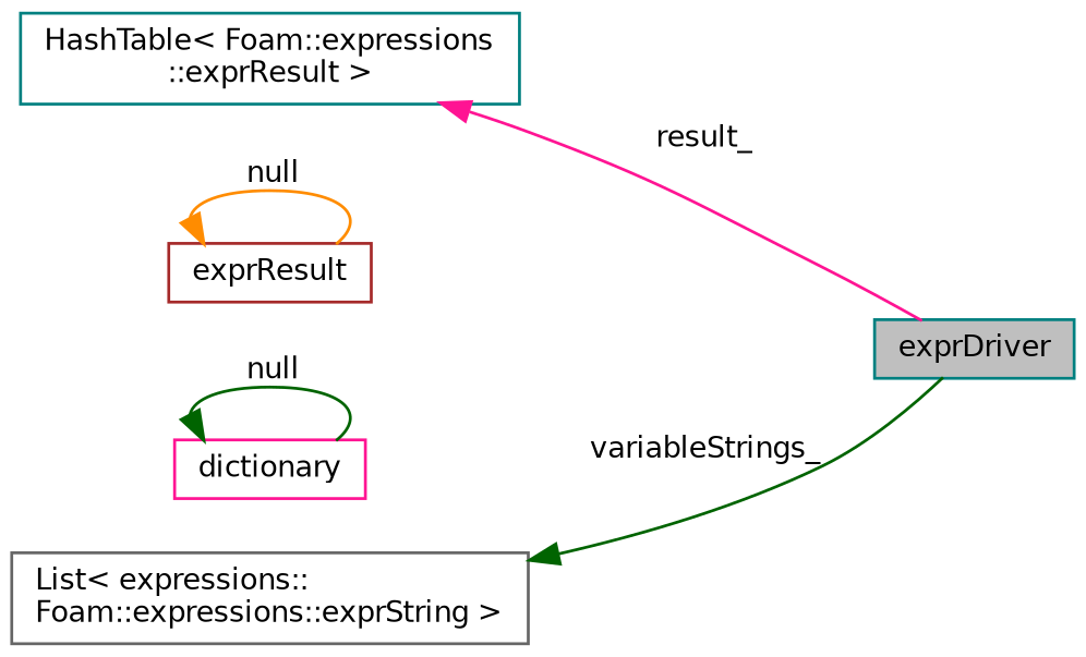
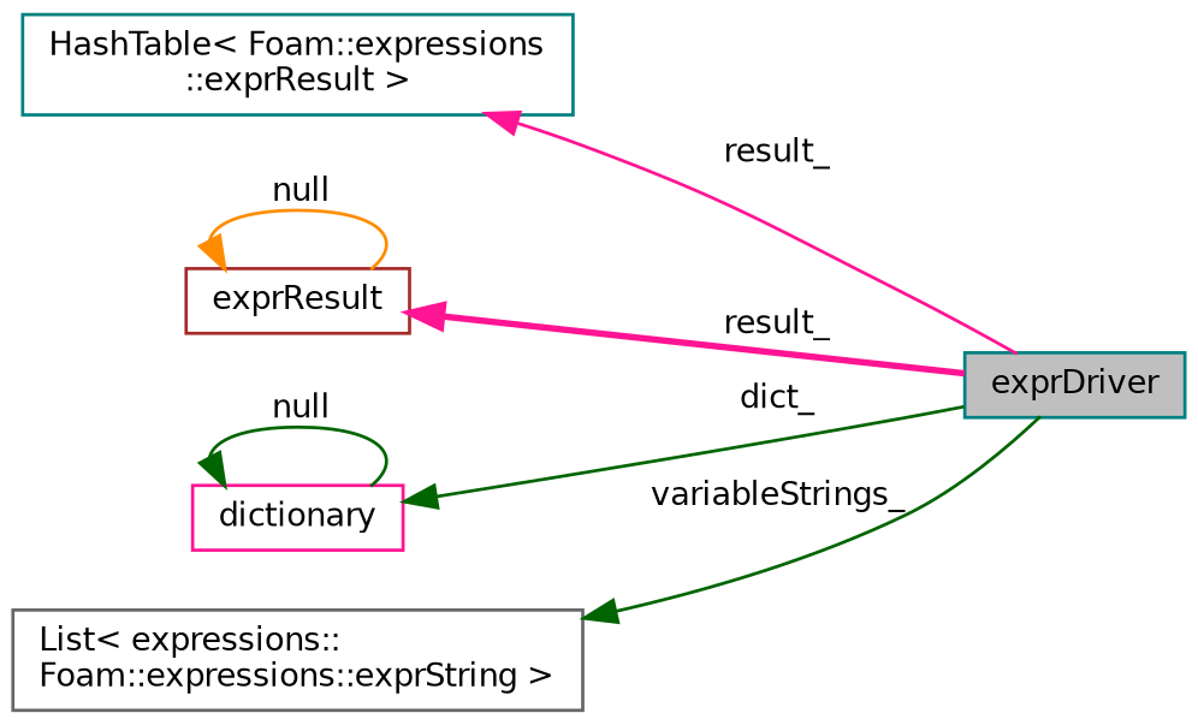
  digraph {
    rankdir=LR
    node [color=teal fontname=Helvetica fontsize=10 shape=record]
    edge [color=darkgreen dir=back fontname=Helvetica fontsize=10 labelfontname=Helvetica labelfontsize=10 style=solid]
    n1 [fillcolor=grey75 fontcolor=black height=0.2 label=exprDriver style=filled width=0.4]
    n2 [height=0.2 label="HashTable\< Foam::expressions\l::exprResult \>" width=0.4]
    n3 [color=brown height=0.2 label=exprResult width=0.4]
    n4 [color=deeppink height=0.2 label=dictionary width=0.4]
    n5 [color=gray40 height=0.2 label="List\< expressions::\lFoam::expressions::exprString \>" width=0.4]
    n2 -> n1 [color=deeppink label=" result_"]
+   n3 -> n1 [color=deeppink label=" result_" style=bold]
    n3 -> n3 [color=darkorange label=" null"]
+   n4 -> n1 [label=" dict_"]
    n4 -> n4 [label=" null"]
    n5 -> n1 [label=" variableStrings_"]
  }
